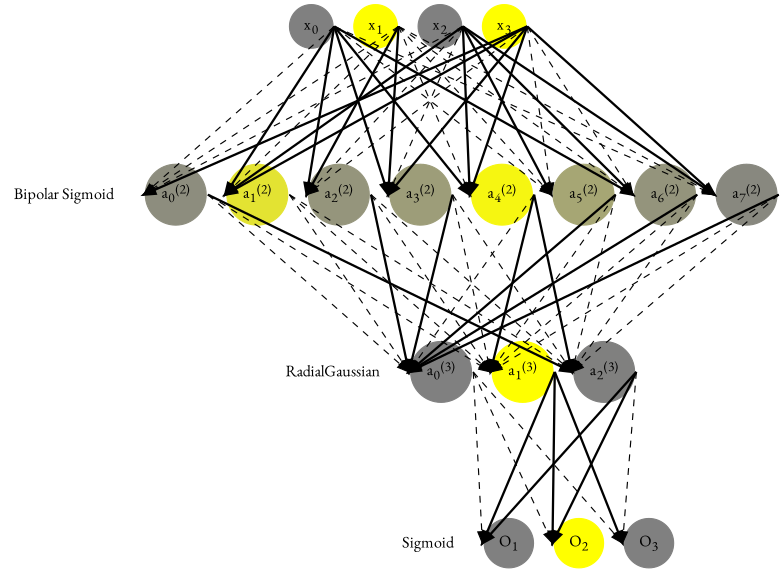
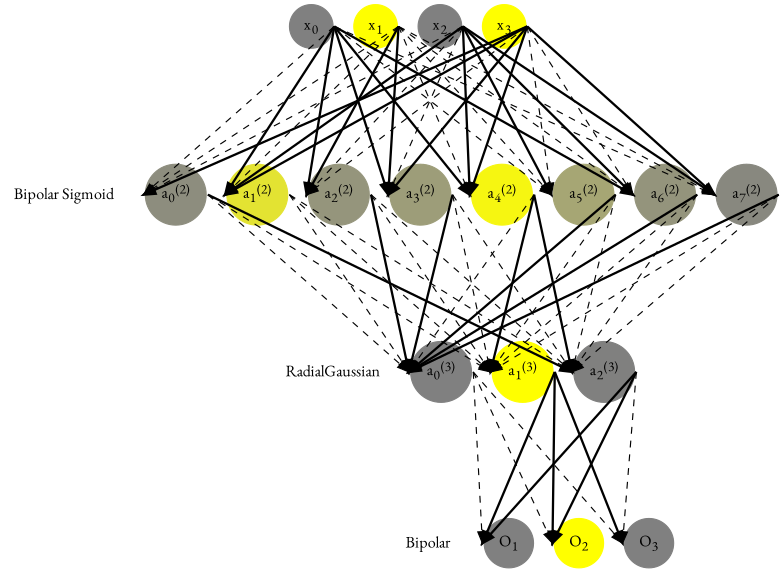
  digraph {
    rankdir=TB
    ranksep=1.4
    splines=false
    fontname="EB Garamond"
    node [color="0.1667, 0.0, 0.5" fillcolor="0.1667, 0.0, 0.5" shape=circle style=filled fontname="EB Garamond"]
    edge [headport=w style=dashed tailport=e fontname="EB Garamond"]
    n1 [label=<x<sub>0</sub>>]
    n2 [color="0.1667, 1.0, 1.0" fillcolor="0.1667, 1.0, 1.0" label=<x<sub>1</sub>>]
    n3 [label=<x<sub>2</sub>>]
    n4 [color="0.1667, 1.0, 1.0" fillcolor="0.1667, 1.0, 1.0" label=<x<sub>3</sub>>]
    n5 [color="0.1667, 0.104528, 0.552264" fillcolor="0.1667, 0.104528, 0.552264" label=<a<sub>0</sub><sup>(2)</sup>>]
    n6 [color="0.1667, 0.776213, 0.888107" fillcolor="0.1667, 0.776213, 0.888107" label=<a<sub>1</sub><sup>(2)</sup>>]
    n7 [color="0.1667, 0.170931, 0.585465" fillcolor="0.1667, 0.170931, 0.585465" label=<a<sub>2</sub><sup>(2)</sup>>]
    n8 [color="0.1667, 0.229832, 0.614916" fillcolor="0.1667, 0.229832, 0.614916" label=<a<sub>3</sub><sup>(2)</sup>>]
    n9 [color="0.1667, 0.929373, 0.964686" fillcolor="0.1667, 0.929373, 0.964686" label=<a<sub>4</sub><sup>(2)</sup>>]
    n10 [color="0.1667, 0.301387, 0.650694" fillcolor="0.1667, 0.301387, 0.650694" label=<a<sub>5</sub><sup>(2)</sup>>]
    n11 [color="0.1667, 0.163070, 0.581535" fillcolor="0.1667, 0.163070, 0.581535" label=<a<sub>6</sub><sup>(2)</sup>>]
    n12 [color="0.1667, 0.063072, 0.531536" fillcolor="0.1667, 0.063072, 0.531536" label=<a<sub>7</sub><sup>(2)</sup>>]
    n13 [color="0.1667, 0.000129, 0.500065" fillcolor="0.1667, 0.000129, 0.500065" label=<a<sub>0</sub><sup>(3)</sup>>]
    n14 [color="0.1667, 0.999999, 1.000000" fillcolor="0.1667, 0.999999, 1.000000" label=<a<sub>1</sub><sup>(3)</sup>>]
    n15 [color="0.1667, 0.000050, 0.500025" fillcolor="0.1667, 0.000050, 0.500025" label=<a<sub>2</sub><sup>(3)</sup>>]
    n16 [label=<O<sub>1</sub>>]
    n17 [color="0.1667, 1.0, 1.0" fillcolor="0.1667, 1.0, 1.0" label=<O<sub>2</sub>>]
    n18 [label=<O<sub>3</sub>>]
    n19 [label="Bipolar Sigmoid" shape=plaintext color="" fillcolor="" style=""]
    n20 [label=RadialGaussian shape=plaintext color="" fillcolor="" style=""]
-   n21 [label=Sigmoid shape=plaintext color="" fillcolor="" style=""]
+   n21 [label=Bipolar shape=plaintext color="" fillcolor="" style=""]
    subgraph sub_1 {
      n1
    }
    subgraph sub_2 {
      n2
    }
    subgraph sub_3 {
      n3
    }
    subgraph sub_4 {
      n4
    }
    subgraph sub_5 {
      n5
    }
    subgraph sub_6 {
      n6
    }
    subgraph sub_7 {
      n7
    }
    subgraph sub_8 {
      n8
    }
    subgraph sub_9 {
      n9
    }
    subgraph sub_10 {
      n10
    }
    subgraph sub_11 {
      n11
    }
    subgraph sub_12 {
      n12
    }
    subgraph sub_13 {
      n13
    }
    subgraph sub_14 {
      n14
    }
    subgraph sub_15 {
      n15
    }
    subgraph sub_16 {
      n16
    }
    subgraph sub_17 {
      n17
    }
    subgraph sub_18 {
      n18
    }
    subgraph sub_19 {
      rank=same
      n1
      n2
      n3
      n4
    }
    subgraph sub_20 {
      rank=same
      n5
      n6
      n7
      n8
      n9
      n10
      n11
      n12
    }
    subgraph sub_21 {
      rank=same
      n13
      n14
      n15
    }
    subgraph sub_22 {
      rank=same
      n16
      n17
      n18
    }
    subgraph sub_23 {
      rank=same
      n5
      n19
    }
    subgraph sub_24 {
      rank=same
      n13
      n20
    }
    subgraph sub_25 {
      rank=same
      n16
      n21
    }
    n1 -> n2 [style=invis]
    n1 -> n5
    n1 -> n6 [style=bold]
    n1 -> n7 [style=bold]
    n1 -> n8 [style=bold]
    n1 -> n9 [style=bold]
    n1 -> n10
    n1 -> n11 [style=bold]
    n1 -> n12
    n2 -> n3 [style=invis]
    n2 -> n5
    n2 -> n6
    n2 -> n7 [style=bold]
    n2 -> n8 [style=bold]
    n2 -> n9
    n2 -> n10
    n2 -> n11
    n2 -> n12
    n3 -> n4 [style=invis]
    n3 -> n5
    n3 -> n6 [style=bold]
    n3 -> n7
    n3 -> n8
    n3 -> n9 [style=bold]
    n3 -> n10 [style=bold]
    n3 -> n11 [style=bold]
    n3 -> n12 [style=bold]
    n4 -> n5 [style=bold]
    n4 -> n6 [style=bold]
    n4 -> n7
    n4 -> n8 [style=bold]
    n4 -> n9 [style=bold]
    n4 -> n10
    n4 -> n11
    n4 -> n12 [style=bold]
    n5 -> n6 [style=invis]
    n5 -> n13
    n5 -> n14
    n5 -> n15 [style=bold]
    n6 -> n7 [style=invis]
    n6 -> n13
    n6 -> n14
    n6 -> n15
    n7 -> n8 [style=invis]
    n7 -> n13 [style=bold]
    n7 -> n14
    n7 -> n15
    n8 -> n9 [style=invis]
    n8 -> n13 [style=bold]
    n8 -> n14
    n8 -> n15
    n9 -> n10 [style=invis]
    n9 -> n13
    n9 -> n14 [style=bold]
    n9 -> n15 [style=bold]
    n10 -> n11 [style=invis]
    n10 -> n13 [style=bold]
    n10 -> n14
    n10 -> n15
    n11 -> n12 [style=invis]
    n11 -> n13 [style=bold]
    n11 -> n14
    n11 -> n15
    n12 -> n13 [style=bold]
    n12 -> n14
    n12 -> n15
    n13 -> n14 [style=invis]
    n13 -> n16
    n13 -> n17
    n13 -> n18
    n14 -> n15 [style=invis]
    n14 -> n16 [style=bold]
    n14 -> n17 [style=bold]
    n14 -> n18 [style=bold]
    n15 -> n16 [style=bold]
    n15 -> n17 [style=bold]
    n15 -> n18
    n16 -> n17 [style=invis]
    n17 -> n18 [style=invis]
    n19 -> n5 [style=invis]
    n20 -> n13 [style=invis]
    n21 -> n16 [style=invis]
  }
